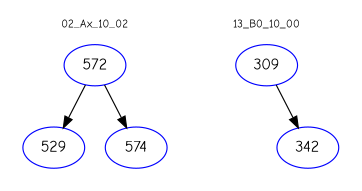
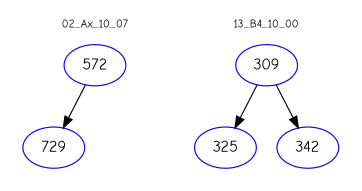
  digraph {
    fontname="Comic Neue"
    node [color=blue fontname="Comic Neue"]
    edge [color=black fontname="Comic Neue"]
    n1 [label=572]
-   n2 [label=529]
-   n3 [label=574]
+   n2 [label=729]
    n4 [label=309]
+   n5 [label=325]
    n6 [label=342]
    subgraph cluster_1 {
      color=white
      fontsize=10
-     label="02_Ax_10_02"
+     label="02_Ax_10_07"
      n1
      n2
-     n3
    }
    subgraph cluster_2 {
      color=white
      fontsize=10
-     label="13_B0_10_00"
+     label="13_B4_10_00"
      n4
+     n5
      n6
    }
    n1 -> n2
-   n1 -> n3
+   n4 -> n5
    n4 -> n6
  }
